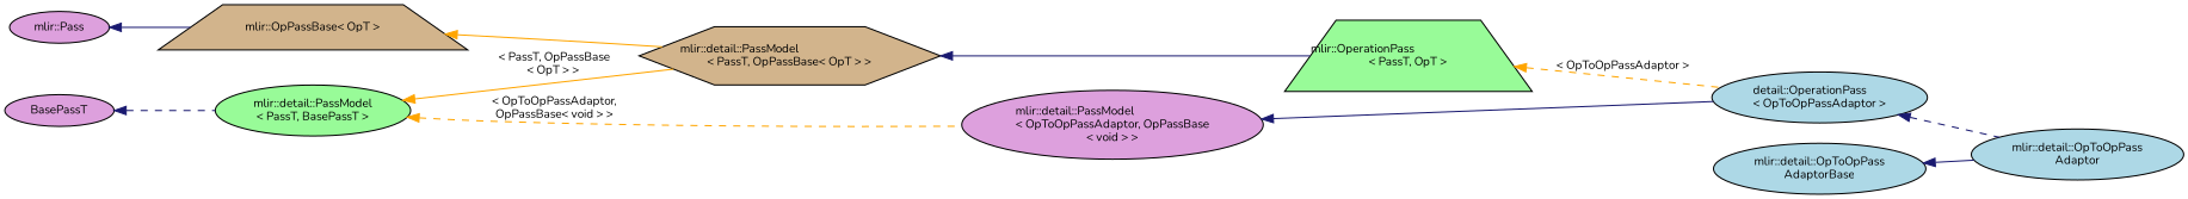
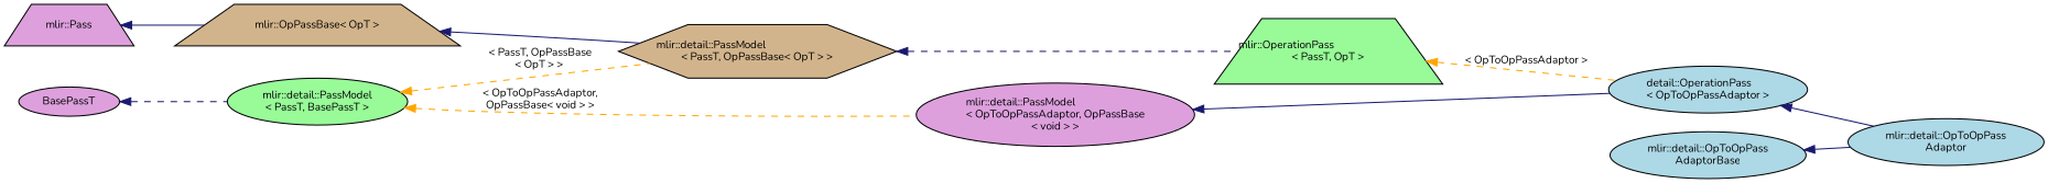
  digraph {
    fontname=Nunito
    rankdir=LR
    node [color=black fillcolor=lightblue fontname=Nunito fontsize=10 shape=ellipse style=filled]
    edge [color=midnightblue dir=back fontname=Nunito fontsize=10 labelfontname=Helvetica labelfontsize=10 style=solid]
    n1 [fontcolor=black height=0.2 label="mlir::detail::OpToOpPass\lAdaptor" width=0.4]
    n2 [height=0.2 label="detail::OperationPass\l\< OpToOpPassAdaptor \>" width=0.4]
    n3 [fillcolor=plum height=0.2 label="mlir::detail::PassModel\l\< OpToOpPassAdaptor, OpPassBase\l\< void \> \>" width=0.4]
-   n4 [fillcolor=plum height=0.2 label="mlir::Pass" width=0.4]
+   n4 [fillcolor=plum height=0.2 label="mlir::Pass" shape=trapezium width=0.4]
    n5 [fillcolor=tan height=0.2 label="mlir::OpPassBase\< OpT \>" shape=trapezium width=0.4]
    n6 [fillcolor=tan height=0.2 label="mlir::detail::PassModel\l\< PassT, OpPassBase\< OpT \> \>" shape=hexagon width=0.4]
    n7 [fillcolor=palegreen height=0.2 label="mlir::OperationPass\l\< PassT, OpT \>" shape=trapezium width=0.4]
    n8 [fillcolor=palegreen height=0.2 label="mlir::detail::PassModel\l\< PassT, BasePassT \>" width=0.4]
    n9 [fillcolor=plum height=0.2 label=BasePassT width=0.4]
    n10 [height=0.2 label="mlir::detail::OpToOpPass\lAdaptorBase" width=0.4]
-   n2 -> n1 [style=dashed]
+   n2 -> n1
    n3 -> n2
    n4 -> n5
-   n5 -> n6 [color=orange]
-   n6 -> n7
+   n5 -> n6
+   n6 -> n7 [style=dashed]
    n7 -> n2 [color=orange label=" \< OpToOpPassAdaptor \>" style=dashed]
    n8 -> n3 [color=orange label=" \< OpToOpPassAdaptor,\l OpPassBase\< void \> \>" style=dashed]
-   n8 -> n6 [color=orange label=" \< PassT, OpPassBase\l\< OpT \> \>"]
+   n8 -> n6 [color=orange label=" \< PassT, OpPassBase\l\< OpT \> \>" style=dashed]
    n9 -> n8 [style=dashed]
    n10 -> n1
  }
